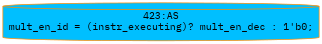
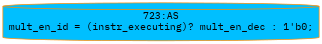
  strict digraph {
    rankdir=LR
    fontname="IBM Plex Mono"
-   n1 [ast="<pyverilog.vparser.ast.Assign object at 0x7f2237105f90>" def_var="['mult_en_id']" fillcolor=deepskyblue label="423:AS\nmult_en_id = (instr_executing)? mult_en_dec : 1'b0;" statements="[]" style=filled typ=Assign use_var="['instr_executing', 'mult_en_dec']" color=darkorange shape=cylinder fontname="IBM Plex Mono"]
+   n1 [ast="<pyverilog.vparser.ast.Assign object at 0x7f2237105f90>" def_var="['mult_en_id']" fillcolor=deepskyblue label="723:AS\nmult_en_id = (instr_executing)? mult_en_dec : 1'b0;" statements="[]" style=filled typ=Assign use_var="['instr_executing', 'mult_en_dec']" color=darkorange shape=cylinder fontname="IBM Plex Mono"]
  }
